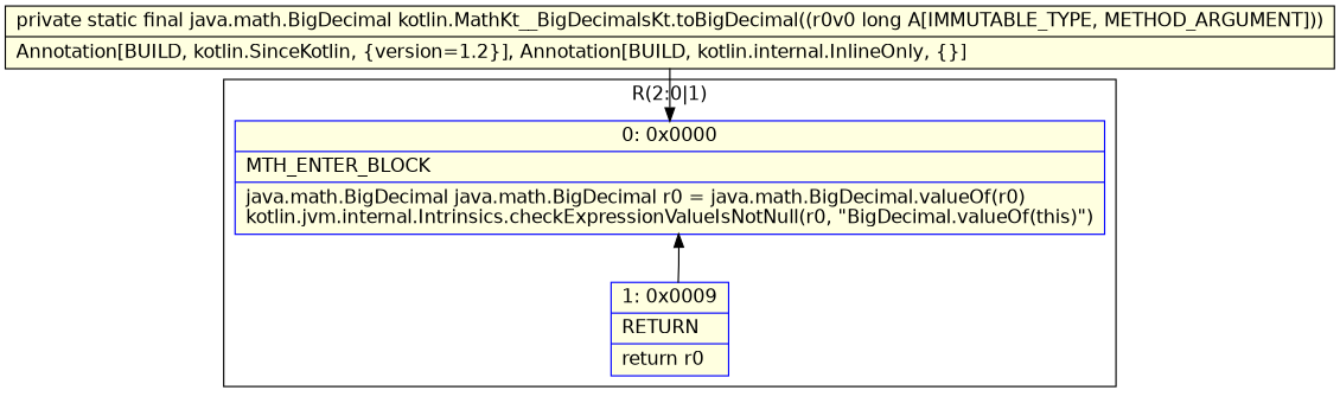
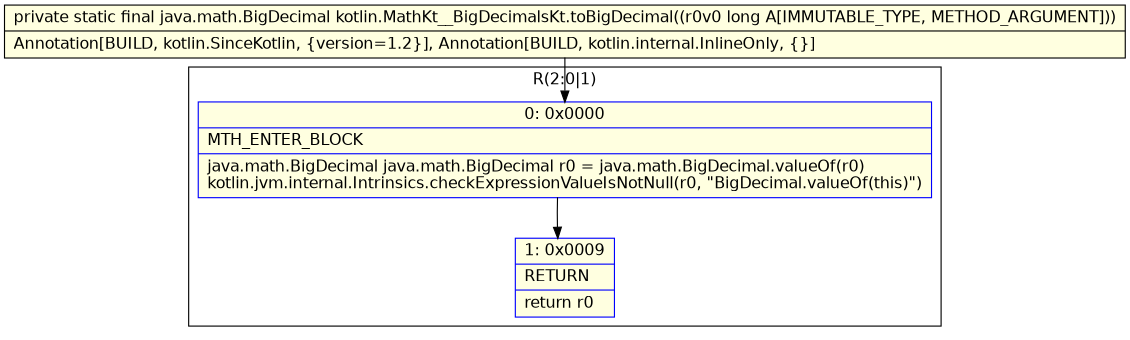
  digraph {
    fontname="DejaVu Sans"
    node [color=blue shape=record style=filled fillcolor=lightyellow fontname="DejaVu Sans"]
    edge [fontname="DejaVu Sans"]
    n1 [label="{0\:\ 0x0000|MTH_ENTER_BLOCK\l|java.math.BigDecimal java.math.BigDecimal r0 = java.math.BigDecimal.valueOf(r0)\lkotlin.jvm.internal.Intrinsics.checkExpressionValueIsNotNull(r0, \"BigDecimal.valueOf(this)\")\l}"]
    n2 [label="{1\:\ 0x0009|RETURN\l|return r0\l}"]
    n3 [label="{private static final java.math.BigDecimal kotlin.MathKt__BigDecimalsKt.toBigDecimal((r0v0 long A[IMMUTABLE_TYPE, METHOD_ARGUMENT]))  | Annotation[BUILD, kotlin.SinceKotlin, \{version=1.2\}], Annotation[BUILD, kotlin.internal.InlineOnly, \{\}]\l}" color=""]
    subgraph cluster_1 {
      label="R(2:0|1)"
      n1
      n2
    }
-   n2 -> n1
+   n1 -> n2
    n3 -> n1
  }
